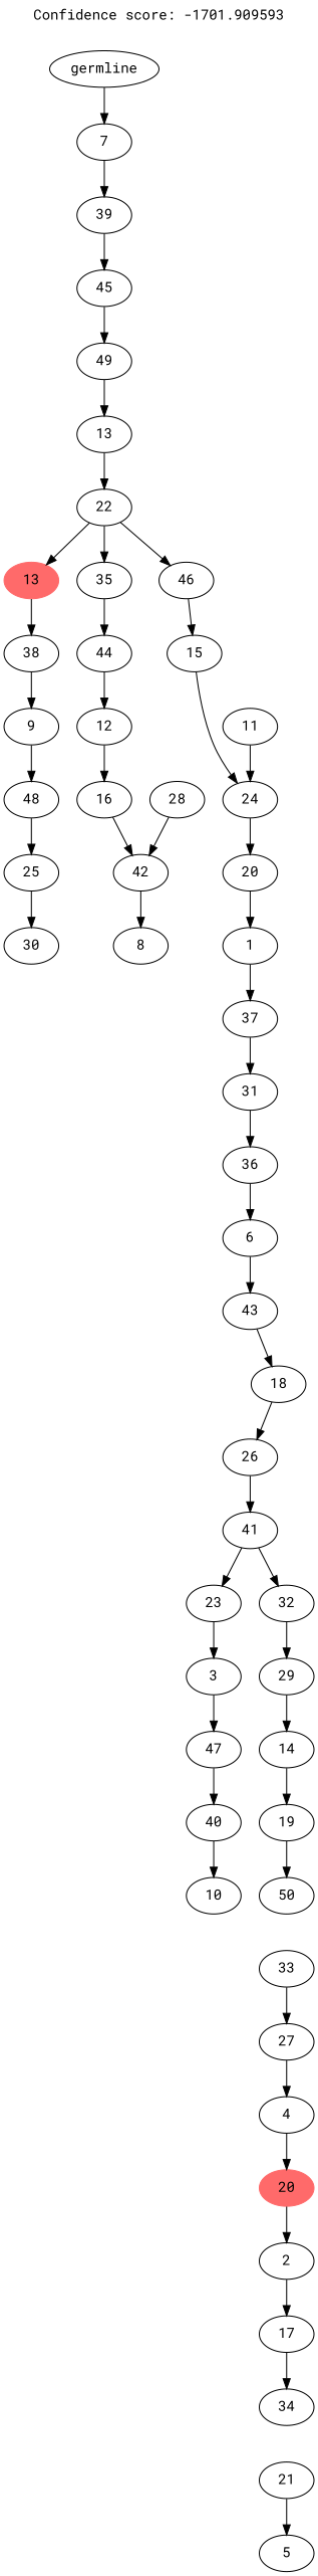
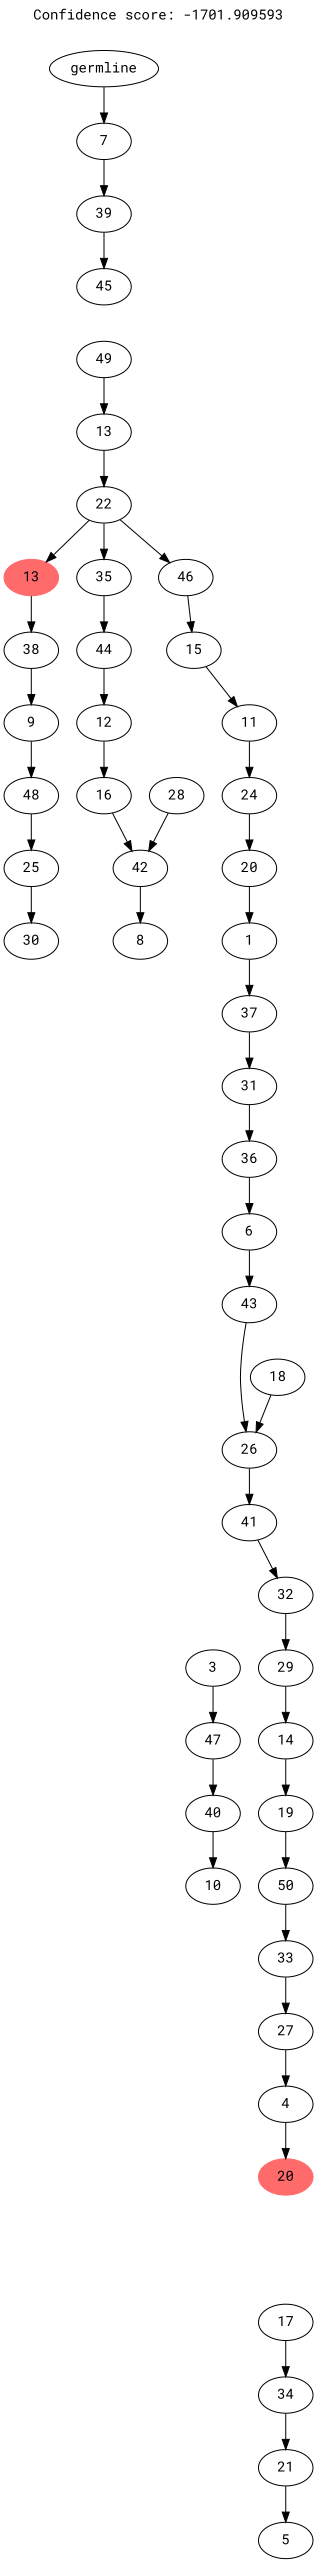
  digraph {
    fontname="Roboto Mono"
    label="Confidence score: -1701.909593"
    labelloc=t
    node [fontname="Roboto Mono"]
    edge [fontname="Roboto Mono"]
    n1 [label=25]
    n2 [label=30]
    n3 [label=48]
    n4 [label=9]
    n5 [label=38]
    n6 [color=indianred1 label=13 style=filled]
    n7 [label=40]
    n8 [label=10]
    n9 [label=47]
    n10 [label=3]
-   n11 [label=23]
    n12 [label=21]
    n13 [label=5]
    n14 [label=34]
    n15 [label=17]
-   n16 [label=2]
    n17 [color=indianred1 label=20 style=filled]
    n18 [label=4]
    n19 [label=27]
    n20 [label=33]
    n21 [label=50]
    n22 [label=19]
    n23 [label=14]
    n24 [label=29]
    n25 [label=32]
    n26 [label=41]
    n27 [label=26]
    n28 [label=18]
    n29 [label=43]
    n30 [label=6]
    n31 [label=36]
    n32 [label=31]
    n33 [label=37]
    n34 [label=1]
    n35 [label=20]
    n36 [label=24]
    n37 [label=11]
    n38 [label=15]
    n39 [label=46]
    n40 [label=42]
    n41 [label=8]
    n42 [label=28]
    n43 [label=16]
    n44 [label=12]
    n45 [label=44]
    n46 [label=35]
    n47 [label=22]
    n48 [label=13]
    n49 [label=49]
    n50 [label=45]
    n51 [label=39]
    n52 [label=7]
    n53 [label=germline]
    n1 -> n2
    n3 -> n1
    n4 -> n3
    n5 -> n4
    n6 -> n5
    n7 -> n8
    n9 -> n7
    n10 -> n9
-   n11 -> n10
    n12 -> n13
+   n14 -> n12
    n15 -> n14
-   n16 -> n15
-   n17 -> n16
    n18 -> n17
    n19 -> n18
    n20 -> n19
+   n21 -> n20
    n22 -> n21
    n23 -> n22
    n24 -> n23
    n25 -> n24
-   n26 -> n11
    n26 -> n25
    n27 -> n26
    n28 -> n27
-   n29 -> n28
+   n29 -> n27
    n30 -> n29
    n31 -> n30
    n32 -> n31
    n33 -> n32
    n34 -> n33
    n35 -> n34
    n36 -> n35
    n37 -> n36
-   n38 -> n36
+   n38 -> n37
    n39 -> n38
    n40 -> n41
    n42 -> n40
    n43 -> n40
    n44 -> n43
    n45 -> n44
    n46 -> n45
    n47 -> n6
    n47 -> n39
    n47 -> n46
    n48 -> n47
    n49 -> n48
-   n50 -> n49
    n51 -> n50
    n52 -> n51
    n53 -> n52
  }
